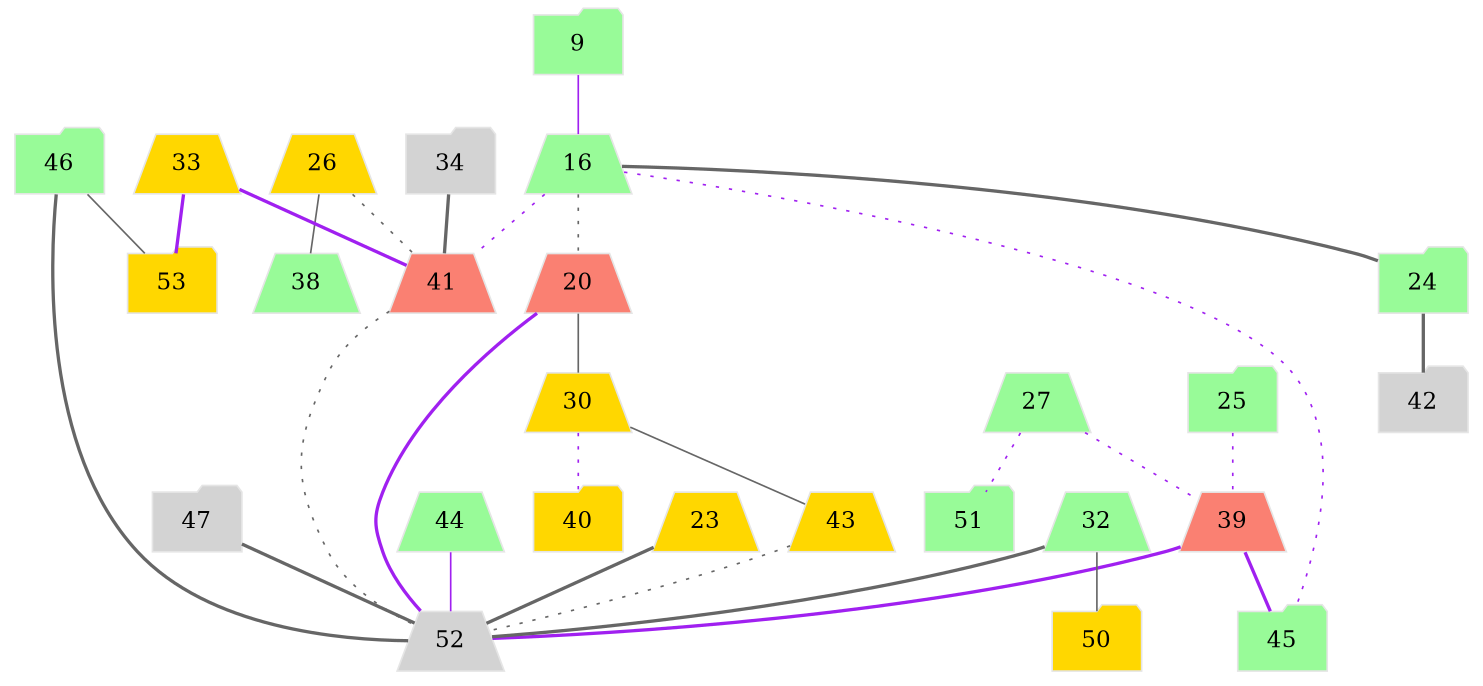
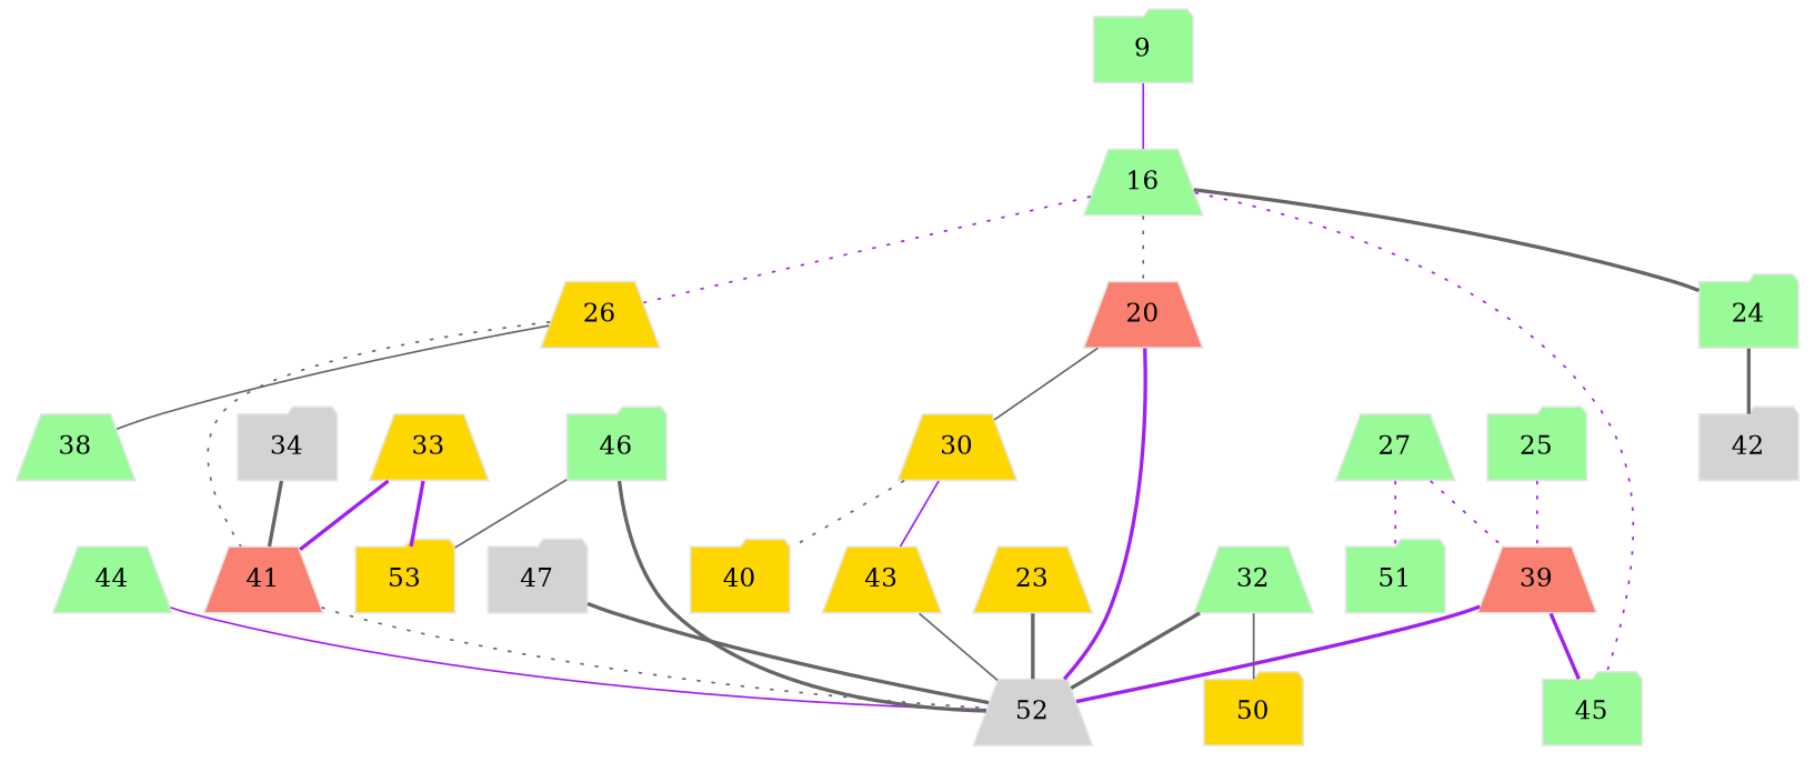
  graph {
    node [color=gray90 fillcolor=palegreen shape=trapezium style=filled]
    edge [color=gray40 style=bold]
    16 [super="+2"]
    20 [fillcolor=salmon super="+1+3"]
    24 [shape=folder]
    41 [fillcolor=salmon super="+31+35"]
    45 [shape=folder super="+19"]
    9 [shape=folder]
    30 [fillcolor=gold super="+17"]
    52 [fillcolor=lightgrey super="+8+4+48+49"]
    42 [fillcolor=lightgrey shape=folder]
    40 [fillcolor=gold shape=folder]
    43 [fillcolor=gold]
    23 [fillcolor=gold]
    39 [fillcolor=salmon super="+36"]
    25 [shape=folder]
    26 [fillcolor=gold]
    38
    27
    51 [shape=folder]
    32
    50 [fillcolor=gold shape=folder]
    33 [fillcolor=gold]
    53 [fillcolor=gold shape=folder]
    34 [fillcolor=lightgrey shape=folder]
    44 [super="+37"]
    46 [shape=folder]
    47 [fillcolor=lightgrey shape=folder]
    16 -- 20 [style=dotted weight=2]
    16 -- 24
-   16 -- 41 [color=purple style=dotted weight=2]
+   16 -- 26 [color=purple style=dotted weight=2]
    16 -- 45 [color=purple style=dotted]
    20 -- 30 [style=solid weight=2]
    20 -- 52 [color=purple weight=3]
    24 -- 42
    41 -- 52 [style=dotted]
    9 -- 16 [color=purple style=solid]
-   30 -- 40 [color=purple style=dotted]
-   30 -- 43 [style=solid]
-   43 -- 52 [style=dotted]
+   30 -- 40 [style=dotted]
+   30 -- 43 [color=purple style=solid]
+   43 -- 52 [style=solid]
    23 -- 52 [weight=2]
    39 -- 45 [color=purple]
    39 -- 52 [color=purple weight=3]
    25 -- 39 [color=purple style=dotted]
    26 -- 41 [style=dotted]
    26 -- 38 [style=solid]
    27 -- 39 [color=purple style=dotted]
    27 -- 51 [color=purple style=dotted]
    32 -- 52
    32 -- 50 [style=solid]
    33 -- 41 [color=purple]
    33 -- 53 [color=purple]
    34 -- 41
    44 -- 52 [color=purple style=solid weight=2]
    46 -- 52
    46 -- 53 [style=solid]
    47 -- 52
  }
